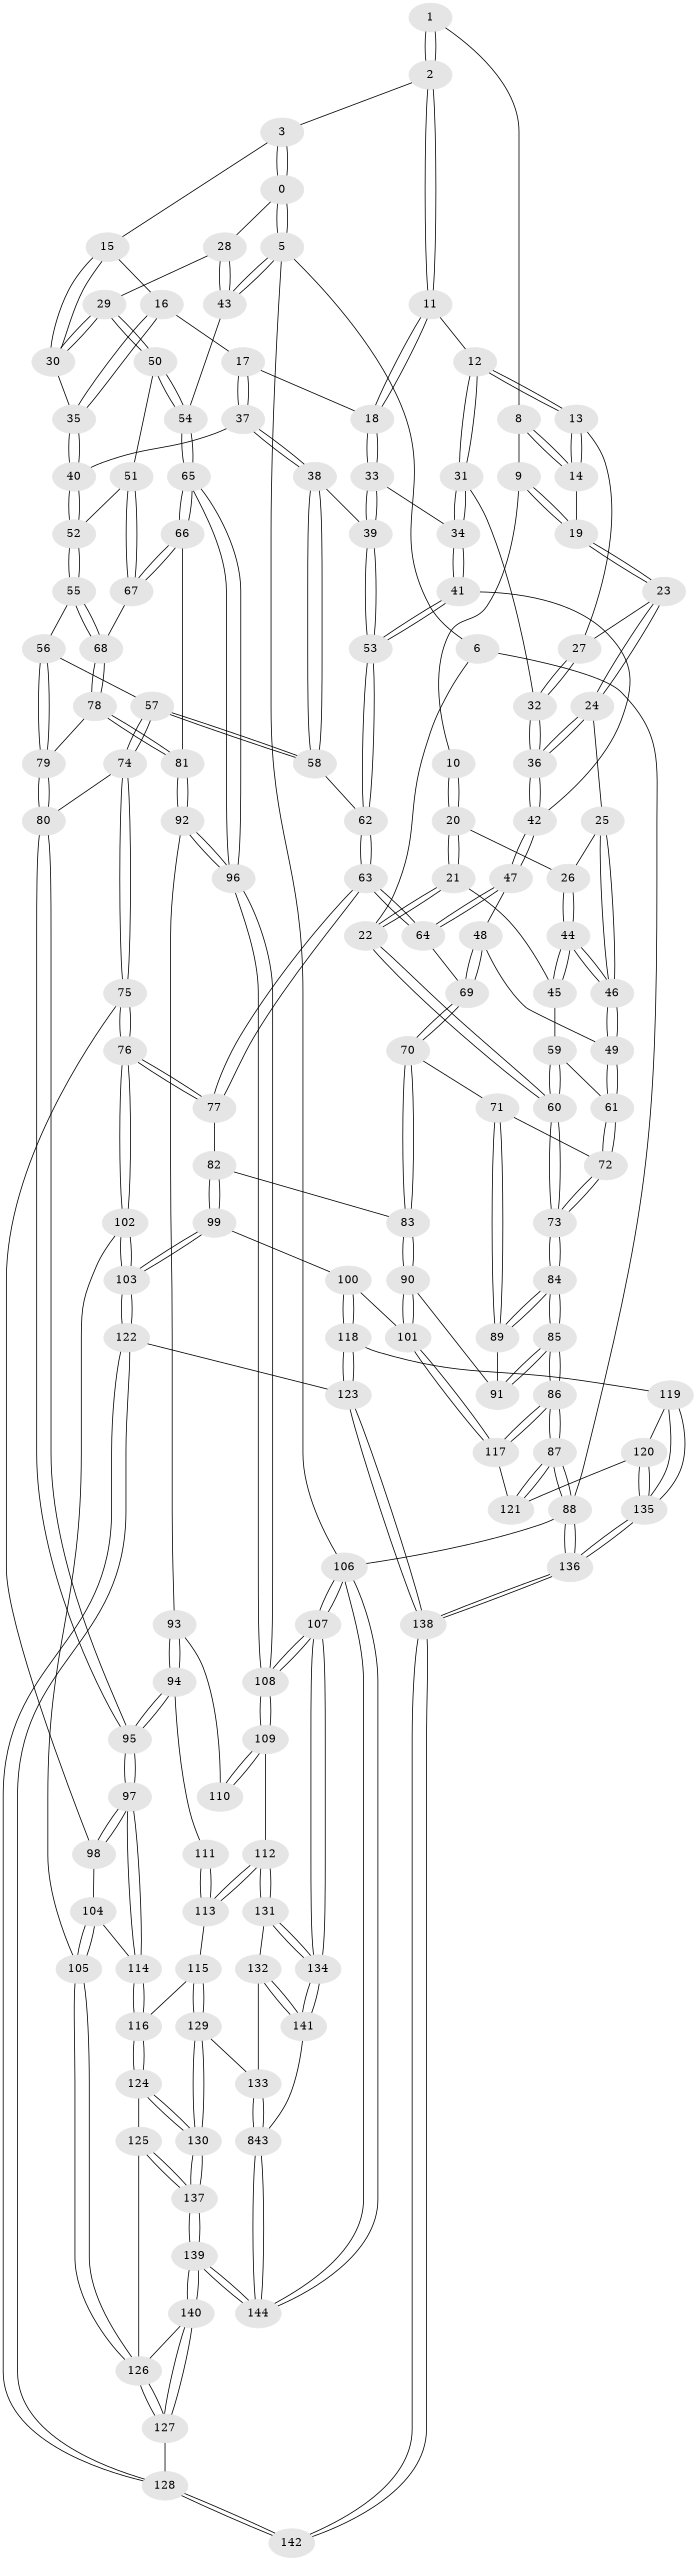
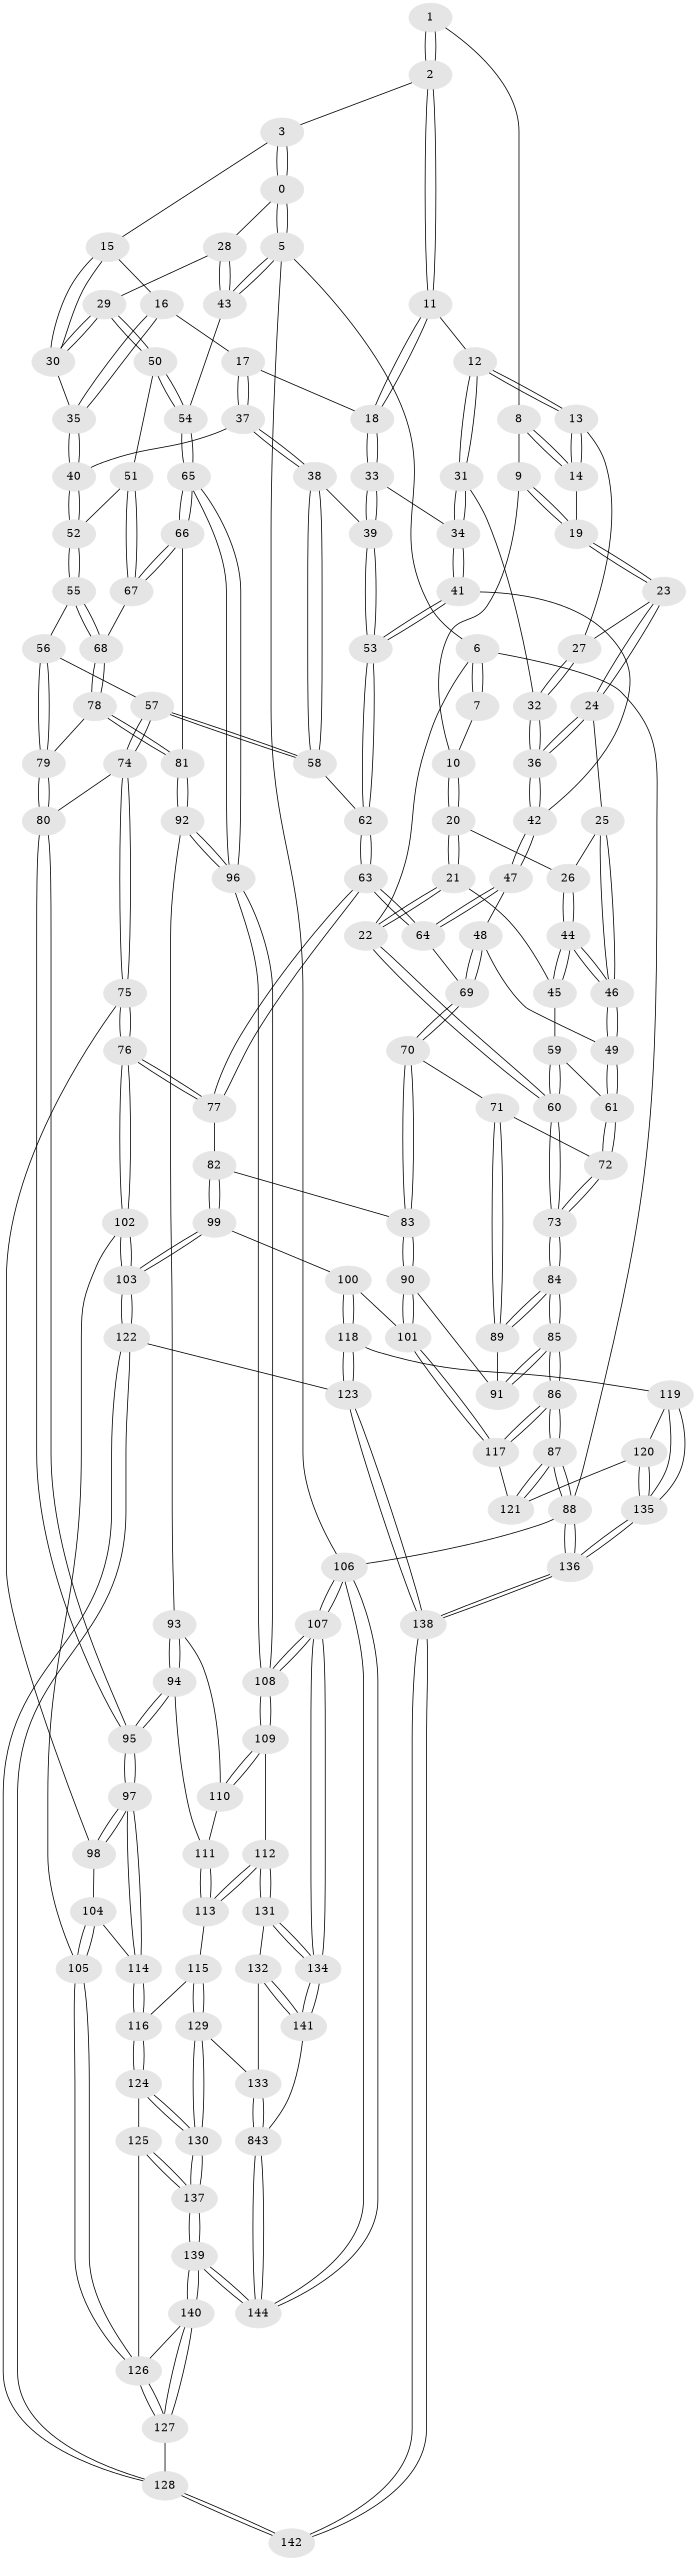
  graph {
    node [color=gray90 style=filled]
    1
    2
    8
    3
    11
    9
    14
    n8 [label=0]
    15
    12
    18
    5
    28
    16
    30
    6
    43
    106
    29
+   7
    22
    88
    54
    107
    144
    10
    60
    136
    20
    19
    23
    21
    26
    13
    31
    33
    27
    32
    34
    17
    35
    37
    40
    38
    39
    24
    45
    44
    59
    73
    25
    36
    46
    42
    49
    50
    51
    41
    53
    52
    47
    58
    62
    55
    48
    64
    65
    61
    69
    70
    72
    67
    68
    56
    63
    66
    96
    57
    79
    78
    74
    80
    75
    84
    77
    82
    81
    108
    92
    71
    83
    89
    90
    91
    85
    76
    98
    95
    102
    104
    103
    105
    99
    97
    93
    100
    101
    86
    87
    117
    121
    138
    94
    110
    111
    113
    114
    109
    116
    118
    122
    119
    123
    126
    128
    127
    134
    141
    112
    131
    115
    132
    129
    124
    130
    133
    125
    120
    135
    142
    137
    139
    140
    n144 [label=843]
    1 -- 2
    1 -- 2
    1 -- 8
    2 -- 3
    2 -- 11
    2 -- 11
    8 -- 9
    8 -- 14
    8 -- 14
    3 -- n8
    3 -- n8
    3 -- 15
    11 -- 12
    11 -- 18
    11 -- 18
    9 -- 10
    9 -- 19
    9 -- 19
    14 -- 19
    n8 -- 5
    n8 -- 5
    n8 -- 28
    15 -- 16
    15 -- 30
    15 -- 30
    12 -- 13
    12 -- 13
    12 -- 31
    12 -- 31
    18 -- 33
    18 -- 33
    5 -- 6
    5 -- 43
    5 -- 43
    5 -- 106
    28 -- 43
    28 -- 43
    28 -- 29
    16 -- 17
    16 -- 35
    16 -- 35
    30 -- 35
+   6 -- 7
+   6 -- 7
    6 -- 22
    6 -- 88
    43 -- 54
    106 -- 107
    106 -- 107
    106 -- 144
    106 -- 144
    29 -- 30
    29 -- 30
    29 -- 50
    29 -- 50
+   7 -- 10
    22 -- 60
    22 -- 60
    88 -- 106
    88 -- 136
    88 -- 136
    54 -- 65
    54 -- 65
    107 -- 108
    107 -- 108
    107 -- 134
    107 -- 134
    10 -- 20
    10 -- 20
    60 -- 73
    60 -- 73
    136 -- 138
    136 -- 138
    20 -- 21
    20 -- 21
    20 -- 26
    19 -- 23
    19 -- 23
    23 -- 27
    23 -- 24
    23 -- 24
    21 -- 22
    21 -- 22
    21 -- 45
    26 -- 44
    26 -- 44
    13 -- 14
    13 -- 14
    13 -- 27
    31 -- 32
    31 -- 34
    31 -- 34
    33 -- 34
    33 -- 39
    33 -- 39
    27 -- 32
    27 -- 32
    32 -- 36
    32 -- 36
    34 -- 41
    34 -- 41
    17 -- 18
    17 -- 37
    17 -- 37
    35 -- 40
    35 -- 40
    37 -- 40
    37 -- 38
    37 -- 38
    40 -- 52
    40 -- 52
    38 -- 39
    38 -- 58
    38 -- 58
    39 -- 53
    39 -- 53
    24 -- 25
    24 -- 36
    24 -- 36
    45 -- 59
    44 -- 45
    44 -- 45
    44 -- 46
    44 -- 46
    59 -- 60
    59 -- 60
    59 -- 61
    73 -- 84
    73 -- 84
    25 -- 26
    25 -- 46
    25 -- 46
    36 -- 42
    36 -- 42
    46 -- 49
    46 -- 49
    42 -- 47
    42 -- 47
    49 -- 61
    49 -- 61
    50 -- 54
    50 -- 54
    50 -- 51
    51 -- 52
    51 -- 67
    51 -- 67
    41 -- 42
    41 -- 53
    41 -- 53
    53 -- 62
    53 -- 62
    52 -- 55
    52 -- 55
    47 -- 48
    47 -- 64
    47 -- 64
    58 -- 62
    62 -- 63
    62 -- 63
    55 -- 68
    55 -- 68
    55 -- 56
    48 -- 49
    48 -- 69
    48 -- 69
    64 -- 69
    65 -- 66
    65 -- 66
    65 -- 96
    65 -- 96
    61 -- 72
    61 -- 72
    69 -- 70
    69 -- 70
    70 -- 71
    70 -- 83
    70 -- 83
    72 -- 73
    72 -- 73
    67 -- 68
    68 -- 78
    68 -- 78
    56 -- 57
    56 -- 79
    56 -- 79
    63 -- 64
    63 -- 64
    63 -- 77
    63 -- 77
    66 -- 67
    66 -- 67
    66 -- 81
    96 -- 108
    96 -- 108
    57 -- 58
    57 -- 58
    57 -- 74
    57 -- 74
    79 -- 80
    79 -- 80
    78 -- 79
    78 -- 81
    78 -- 81
    74 -- 80
    74 -- 75
    74 -- 75
    80 -- 95
    80 -- 95
    75 -- 76
    75 -- 76
    75 -- 98
    84 -- 89
    84 -- 89
    84 -- 85
    84 -- 85
    77 -- 82
    82 -- 83
    82 -- 99
    82 -- 99
    81 -- 92
    81 -- 92
    108 -- 109
    108 -- 109
    92 -- 96
    92 -- 96
    92 -- 93
    71 -- 72
    71 -- 89
    71 -- 89
    83 -- 90
    83 -- 90
    89 -- 91
    90 -- 91
    90 -- 101
    90 -- 101
    85 -- 91
    85 -- 91
    85 -- 86
    85 -- 86
    76 -- 77
    76 -- 77
    76 -- 102
    76 -- 102
    98 -- 104
    95 -- 97
    95 -- 97
    102 -- 103
    102 -- 103
    102 -- 105
    104 -- 105
    104 -- 105
    104 -- 114
    103 -- 122
    103 -- 122
    105 -- 126
    105 -- 126
    99 -- 103
    99 -- 103
    99 -- 100
    97 -- 98
    97 -- 98
    97 -- 114
    97 -- 114
    93 -- 94
    93 -- 94
    93 -- 110
    100 -- 101
    100 -- 118
    100 -- 118
    101 -- 117
    101 -- 117
    86 -- 87
    86 -- 87
    86 -- 117
    86 -- 117
    87 -- 88
    87 -- 88
    87 -- 121
    87 -- 121
    117 -- 121
    138 -- 142
    138 -- 142
    94 -- 95
    94 -- 95
    94 -- 111
+   110 -- 111
    111 -- 113
    111 -- 113
    113 -- 115
    114 -- 116
    114 -- 116
    109 -- 110
    109 -- 110
    109 -- 112
    116 -- 124
    116 -- 124
    118 -- 119
    118 -- 123
    118 -- 123
    122 -- 123
    122 -- 128
    122 -- 128
    119 -- 120
    119 -- 135
    119 -- 135
    123 -- 138
    123 -- 138
    126 -- 127
    126 -- 127
    128 -- 142
    128 -- 142
    127 -- 128
    127 -- 140
    127 -- 140
    134 -- 141
    134 -- 141
    141 -- n144
    112 -- 113
    112 -- 113
    112 -- 131
    112 -- 131
    131 -- 134
    131 -- 134
    131 -- 132
    115 -- 116
    115 -- 129
    115 -- 129
    132 -- 141
    132 -- 141
    132 -- 133
    129 -- 130
    129 -- 130
    129 -- 133
    124 -- 130
    124 -- 130
    124 -- 125
    130 -- 137
    130 -- 137
    133 -- n144
    133 -- n144
    125 -- 126
    125 -- 137
    125 -- 137
    120 -- 121
    120 -- 135
    120 -- 135
    135 -- 136
    135 -- 136
    137 -- 139
    137 -- 139
    139 -- 144
    139 -- 144
    139 -- 140
    139 -- 140
    140 -- 126
    n144 -- 144
    n144 -- 144
  }
